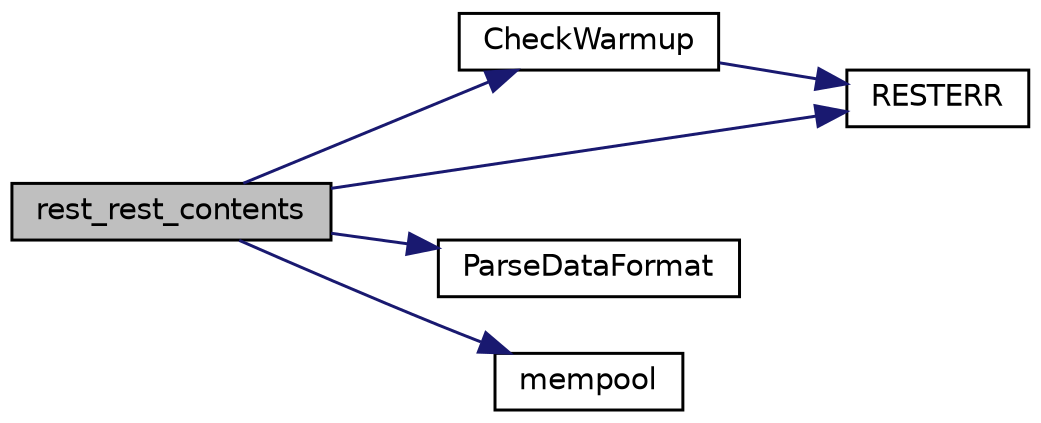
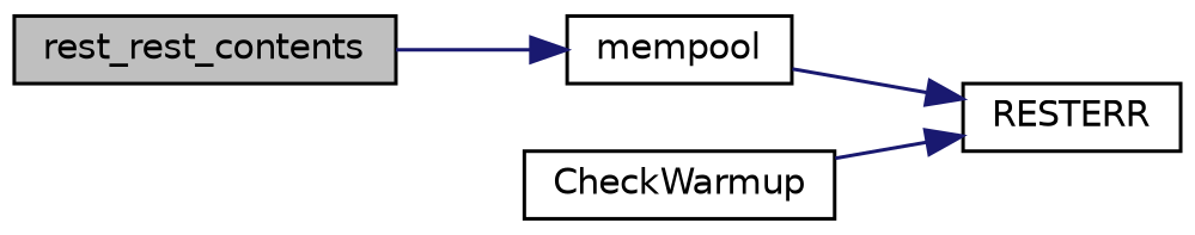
  digraph {
    rankdir=LR
    node [color=black fillcolor=white fontname=Helvetica fontsize=10 shape=record style=filled]
    edge [color=midnightblue fontname=Helvetica fontsize=10 labelfontname=Helvetica labelfontsize=10 style=solid]
    n1 [fillcolor=grey75 fontcolor=black height=0.2 label=rest_rest_contents width=0.4]
    n2 [height=0.2 label=CheckWarmup width=0.4]
    n3 [height=0.2 label=RESTERR width=0.4]
-   n4 [height=0.2 label=ParseDataFormat width=0.4]
    n5 [height=0.2 label=mempool width=0.4]
-   n1 -> n2
-   n1 -> n3
-   n1 -> n4
+   n5 -> n3
    n1 -> n5
    n2 -> n3
  }
